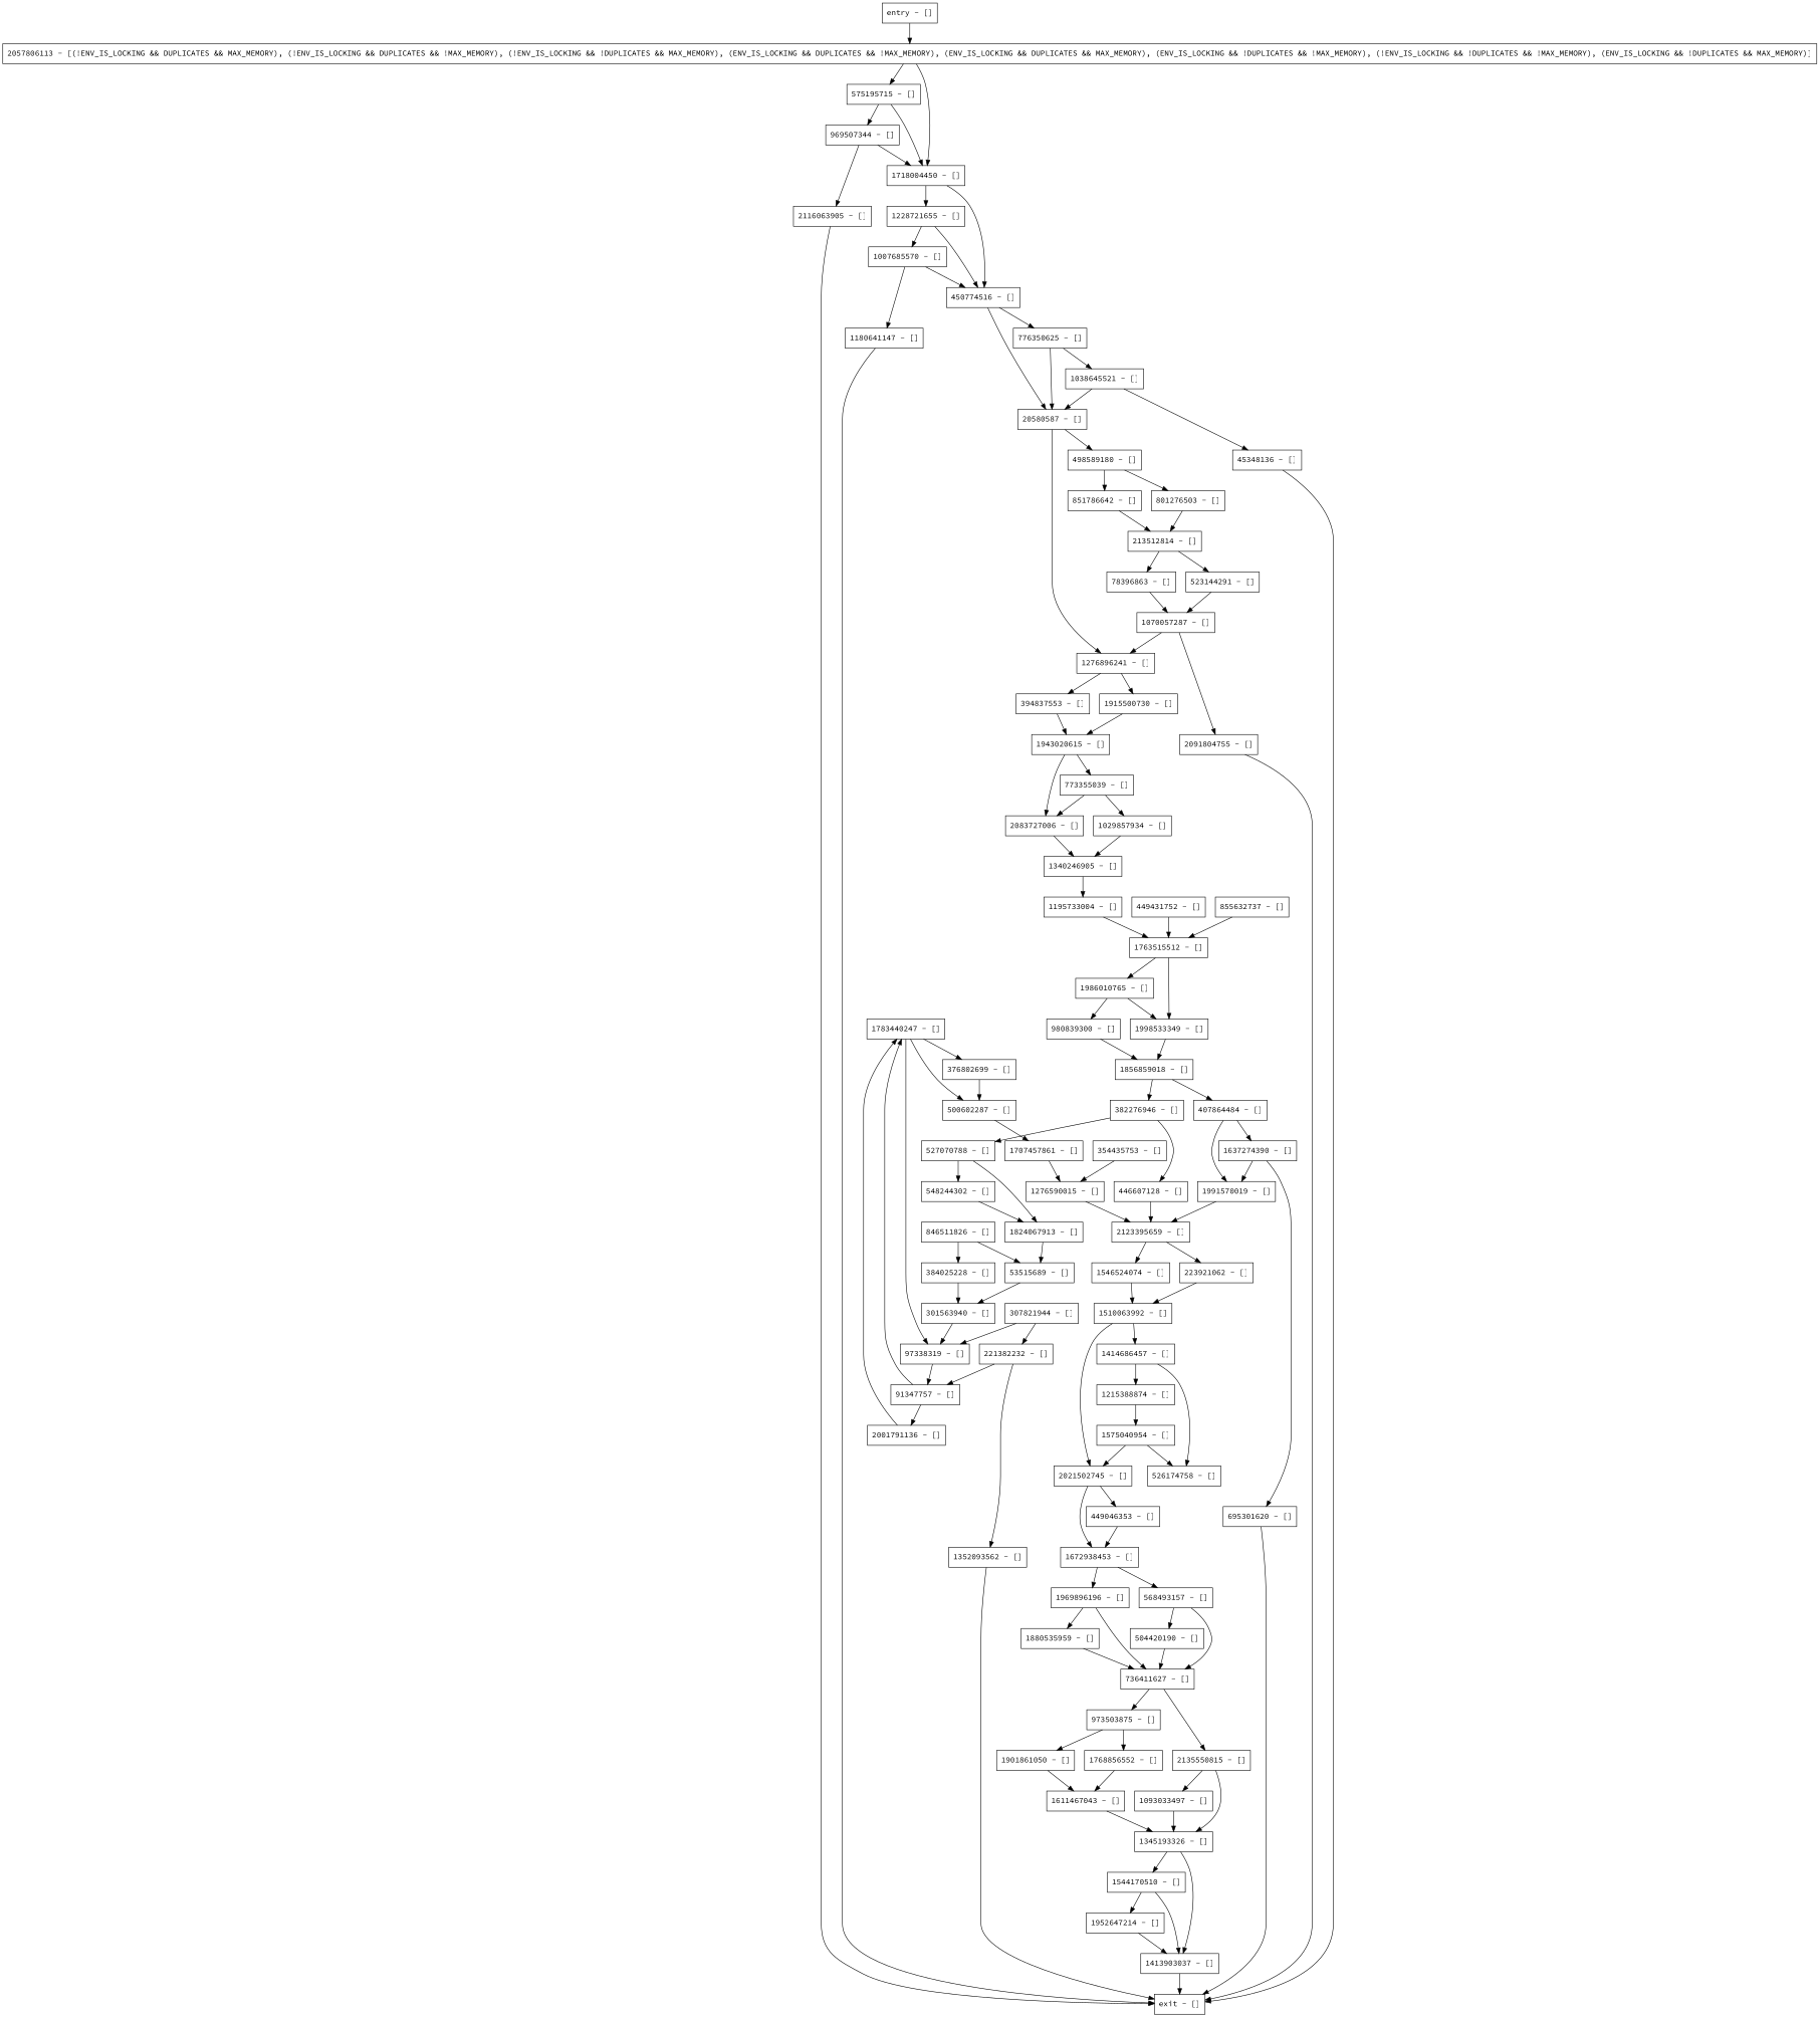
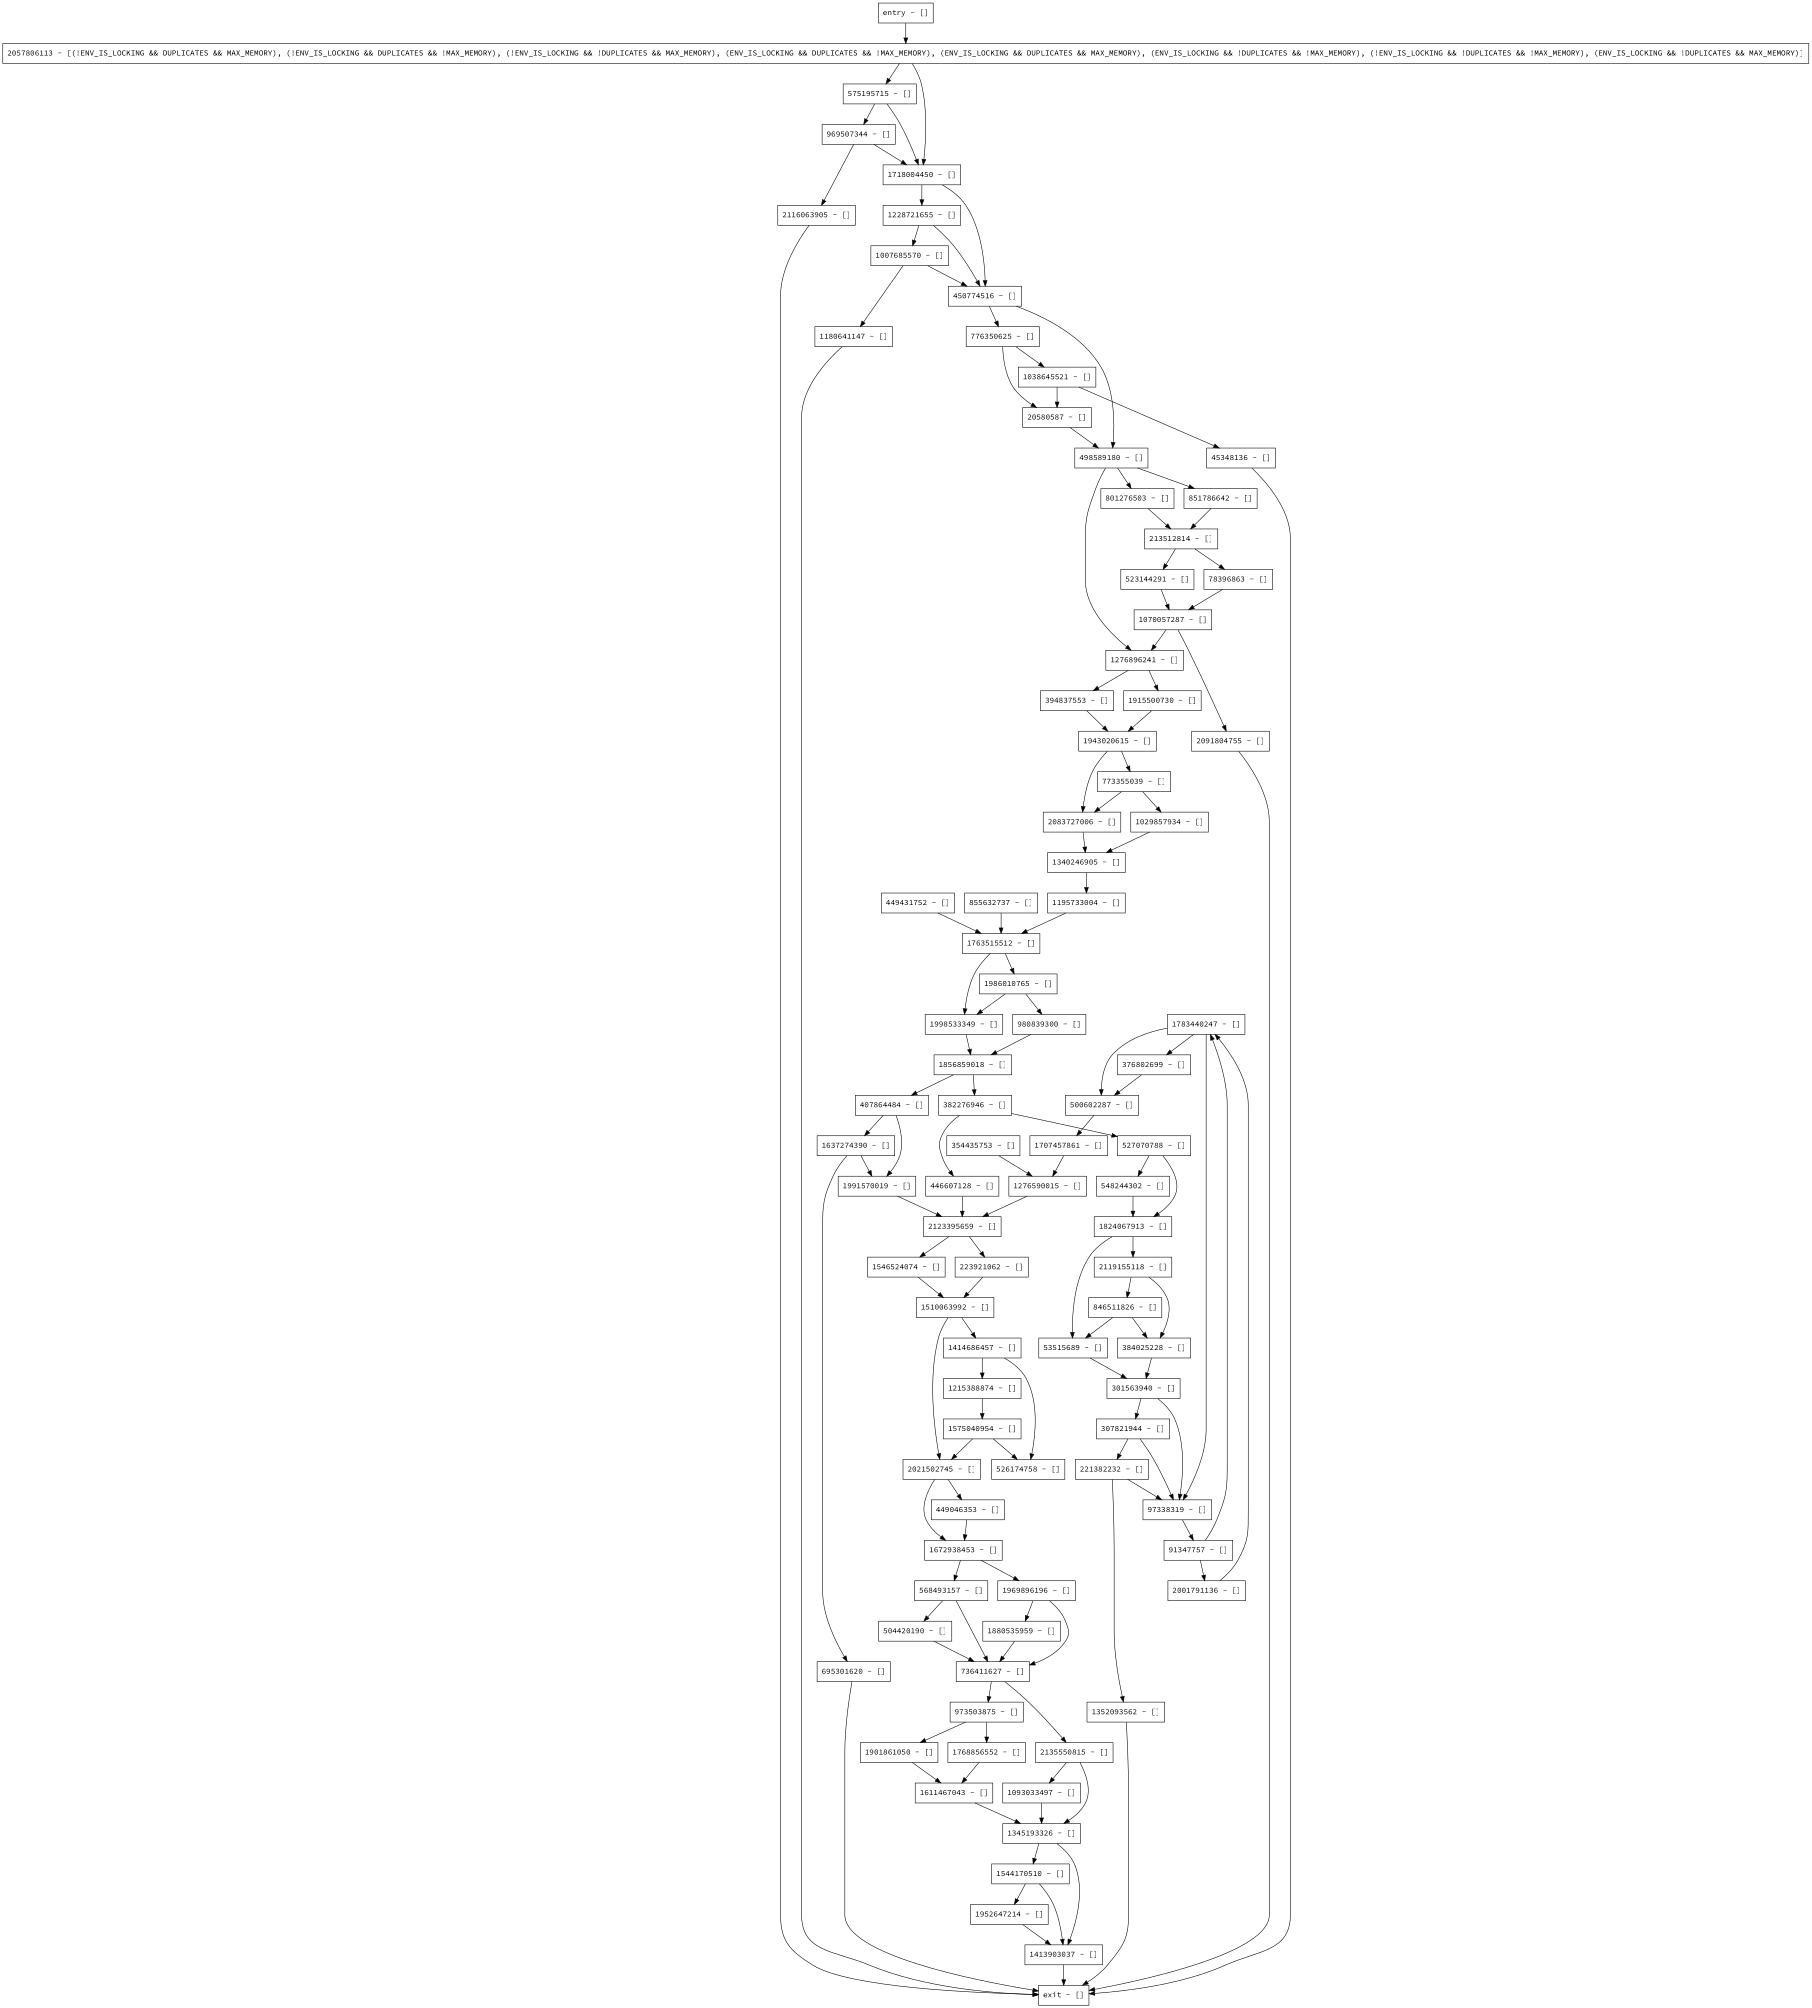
  digraph {
    fontname="Source Code Pro"
    node [fontname="Source Code Pro" shape=record]
    edge [fontname="Source Code Pro"]
    n1 [label="2116063905 - []"]
    n2 [label="exit - []"]
    n3 [label="1276590015 - []"]
    n4 [label="2123395659 - []"]
    n5 [label="223921062 - []"]
    n6 [label="1546524074 - []"]
    n7 [label="846511826 - []"]
    n8 [label="53515689 - []"]
    n9 [label="384025228 - []"]
    n10 [label="301563940 - []"]
    n11 [label="568493157 - []"]
    n12 [label="736411627 - []"]
    n13 [label="504420190 - []"]
    n14 [label="2135550815 - []"]
    n15 [label="973503875 - []"]
    n16 [label="394837553 - []"]
    n17 [label="1943020615 - []"]
    n18 [label="773355039 - []"]
    n19 [label="2083727006 - []"]
    n20 [label="1991570019 - []"]
    n21 [label="1093033497 - []"]
    n22 [label="1345193326 - []"]
    n23 [label="1413903037 - []"]
    n24 [label="1544170510 - []"]
    n25 [label="78396863 - []"]
    n26 [label="1070057287 - []"]
    n27 [label="2091804755 - []"]
    n28 [label="1276896241 - []"]
    n29 [label="446607128 - []"]
    n30 [label="1340246905 - []"]
    n31 [label="1195733004 - []"]
    n32 [label="1763515512 - []"]
    n33 [label="855632737 - []"]
    n34 [label="449431752 - []"]
    n35 [label="1915500730 - []"]
    n36 [label="575195715 - []"]
    n37 [label="969507344 - []"]
    n38 [label="1718004450 - []"]
    n39 [label="1228721655 - []"]
    n40 [label="450774516 - []"]
    n41 [label="1414686457 - []"]
    n42 [label="1215388874 - []"]
    n43 [label="526174758 - []"]
    n44 [label="1575040954 - []"]
    n45 [label="1998533349 - []"]
    n46 [label="1986010765 - []"]
    n47 [label="307821944 - []"]
    n48 [label="97338319 - []"]
    n49 [label="221382232 - []"]
    n50 [label="91347757 - []"]
    n51 [label="1768856552 - []"]
    n52 [label="1901861050 - []"]
    n53 [label="1611467043 - []"]
    n54 [label="1969896196 - []"]
    n55 [label="1880535959 - []"]
+   n56 [label="2119155118 - []"]
    n57 [label="1352093562 - []"]
    n58 [label="1510063992 - []"]
    n59 [label="1856859018 - []"]
    n60 [label="382276946 - []"]
    n61 [label="407864484 - []"]
    n62 [label="527070788 - []"]
    n63 [label="548244302 - []"]
    n64 [label="1824067913 - []"]
    n65 [label="776350625 - []"]
    n66 [label="1038645521 - []"]
    n67 [label="20580587 - []"]
    n68 [label="45348136 - []"]
    n69 [label="498589180 - []"]
    n70 [label="695301620 - []"]
    n71 [label="entry - []"]
    n72 [label="2057806113 - [(!ENV_IS_LOCKING && DUPLICATES && MAX_MEMORY), (!ENV_IS_LOCKING && DUPLICATES && !MAX_MEMORY), (!ENV_IS_LOCKING && !DUPLICATES && MAX_MEMORY), (ENV_IS_LOCKING && DUPLICATES && !MAX_MEMORY), (ENV_IS_LOCKING && DUPLICATES && MAX_MEMORY), (ENV_IS_LOCKING && !DUPLICATES && !MAX_MEMORY), (!ENV_IS_LOCKING && !DUPLICATES && !MAX_MEMORY), (ENV_IS_LOCKING && !DUPLICATES && MAX_MEMORY)]"]
    n73 [label="1007685570 - []"]
    n74 [label="1180641147 - []"]
    n75 [label="1029857934 - []"]
    n76 [label="2021502745 - []"]
    n77 [label="449046353 - []"]
    n78 [label="1672938453 - []"]
    n79 [label="851786642 - []"]
    n80 [label="801276503 - []"]
    n81 [label="213512814 - []"]
    n82 [label="523144291 - []"]
    n83 [label="1637274390 - []"]
    n84 [label="2001791136 - []"]
    n85 [label="1783440247 - []"]
    n86 [label="500602287 - []"]
    n87 [label="376802699 - []"]
    n88 [label="1952647214 - []"]
    n89 [label="980839300 - []"]
    n90 [label="1707457861 - []"]
    n91 [label="354435753 - []"]
    n1 -> n2
    n3 -> n4
    n4 -> n5
    n4 -> n6
    n5 -> n58
    n6 -> n58
    n7 -> n8
    n7 -> n9
    n8 -> n10
    n9 -> n10
+   n10 -> n47
    n10 -> n48
    n11 -> n12
    n11 -> n13
    n12 -> n14
    n12 -> n15
    n13 -> n12
    n14 -> n21
    n14 -> n22
    n15 -> n51
    n15 -> n52
    n16 -> n17
    n17 -> n18
    n17 -> n19
    n18 -> n19
    n18 -> n75
    n19 -> n30
    n20 -> n4
    n21 -> n22
    n22 -> n23
    n22 -> n24
    n23 -> n2
    n24 -> n23
    n24 -> n88
    n25 -> n26
    n26 -> n27
    n26 -> n28
    n27 -> n2
    n28 -> n16
    n28 -> n35
    n29 -> n4
    n30 -> n31
    n31 -> n32
    n32 -> n45
    n32 -> n46
    n33 -> n32
    n34 -> n32
    n35 -> n17
    n36 -> n37
    n36 -> n38
    n37 -> n1
    n37 -> n38
    n38 -> n39
    n38 -> n40
    n39 -> n40
    n39 -> n73
    n40 -> n65
-   n40 -> n67
+   n40 -> n69
    n41 -> n42
    n41 -> n43
    n42 -> n44
    n44 -> n43
    n44 -> n76
    n45 -> n59
    n46 -> n45
    n46 -> n89
    n47 -> n48
    n47 -> n49
    n48 -> n50
-   n49 -> n50
+   n49 -> n48
    n49 -> n57
    n50 -> n84
    n50 -> n85
    n51 -> n53
    n52 -> n53
    n53 -> n22
    n54 -> n12
    n54 -> n55
    n55 -> n12
+   n56 -> n7
+   n56 -> n9
    n57 -> n2
    n58 -> n41
    n58 -> n76
    n59 -> n60
    n59 -> n61
    n60 -> n29
    n60 -> n62
    n61 -> n20
    n61 -> n83
    n62 -> n63
    n62 -> n64
    n63 -> n64
    n64 -> n8
+   n64 -> n56
    n65 -> n66
    n65 -> n67
    n66 -> n67
    n66 -> n68
-   n67 -> n28
+   n69 -> n28
    n67 -> n69
    n68 -> n2
    n69 -> n79
    n69 -> n80
    n70 -> n2
    n71 -> n72
    n72 -> n36
    n72 -> n38
    n73 -> n40
    n73 -> n74
    n74 -> n2
    n75 -> n30
    n76 -> n77
    n76 -> n78
    n77 -> n78
    n78 -> n11
    n78 -> n54
    n79 -> n81
    n80 -> n81
    n81 -> n25
    n81 -> n82
    n82 -> n26
    n83 -> n20
    n83 -> n70
    n84 -> n85
    n85 -> n48
    n85 -> n86
    n85 -> n87
    n86 -> n90
    n87 -> n86
    n88 -> n23
    n89 -> n59
    n90 -> n3
    n91 -> n3
  }
